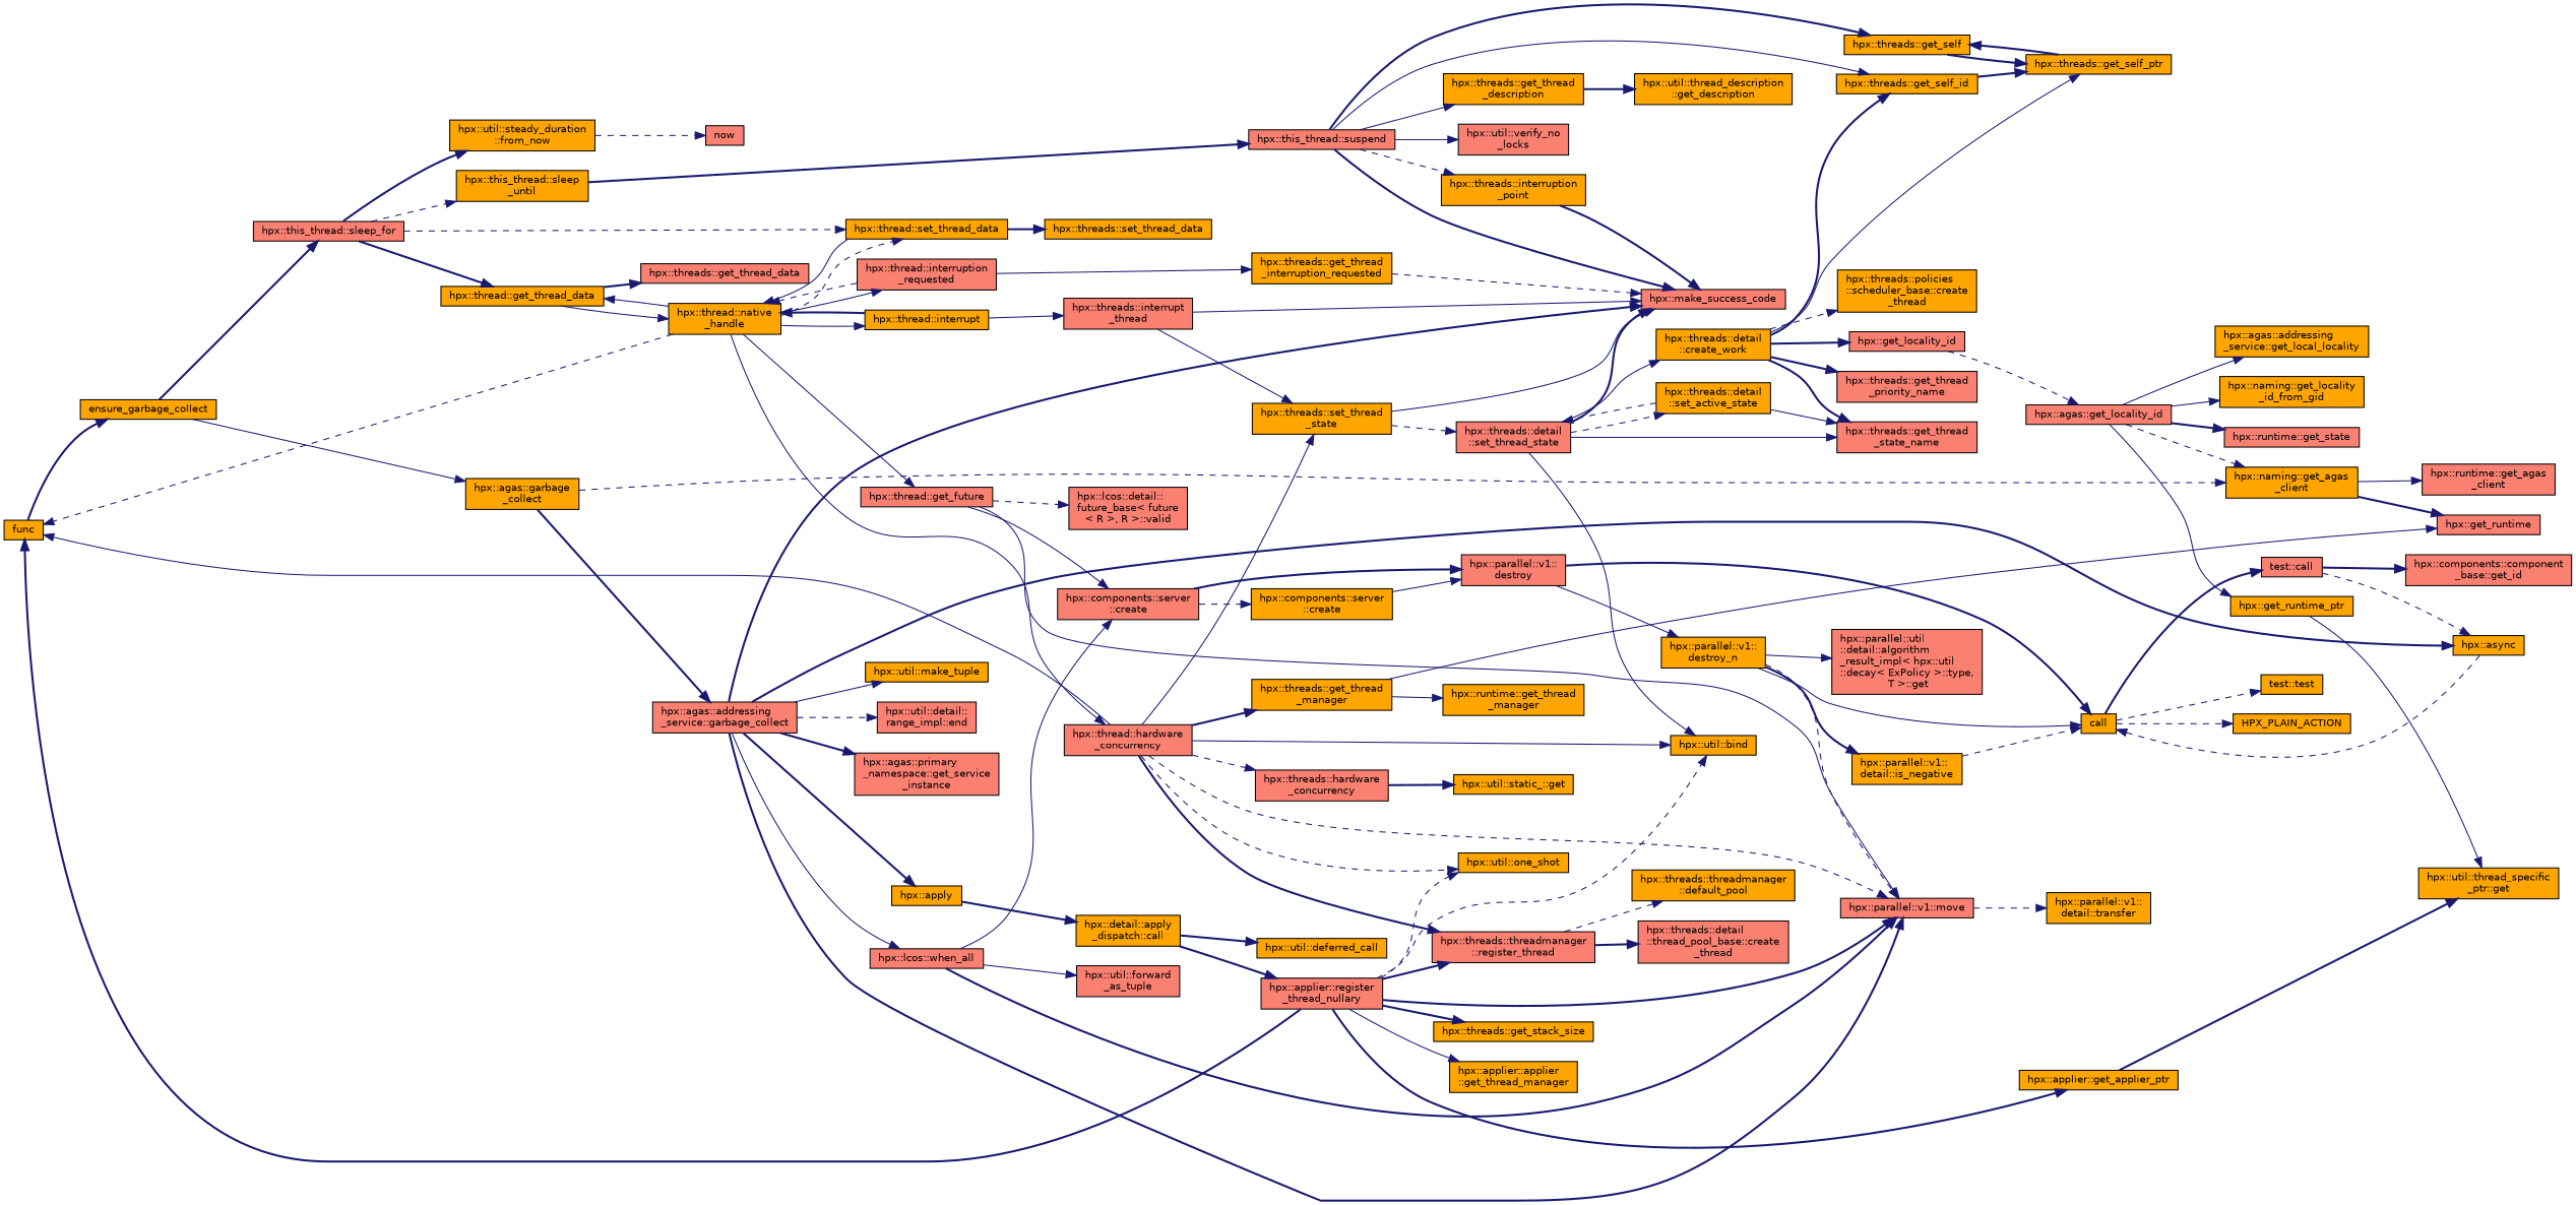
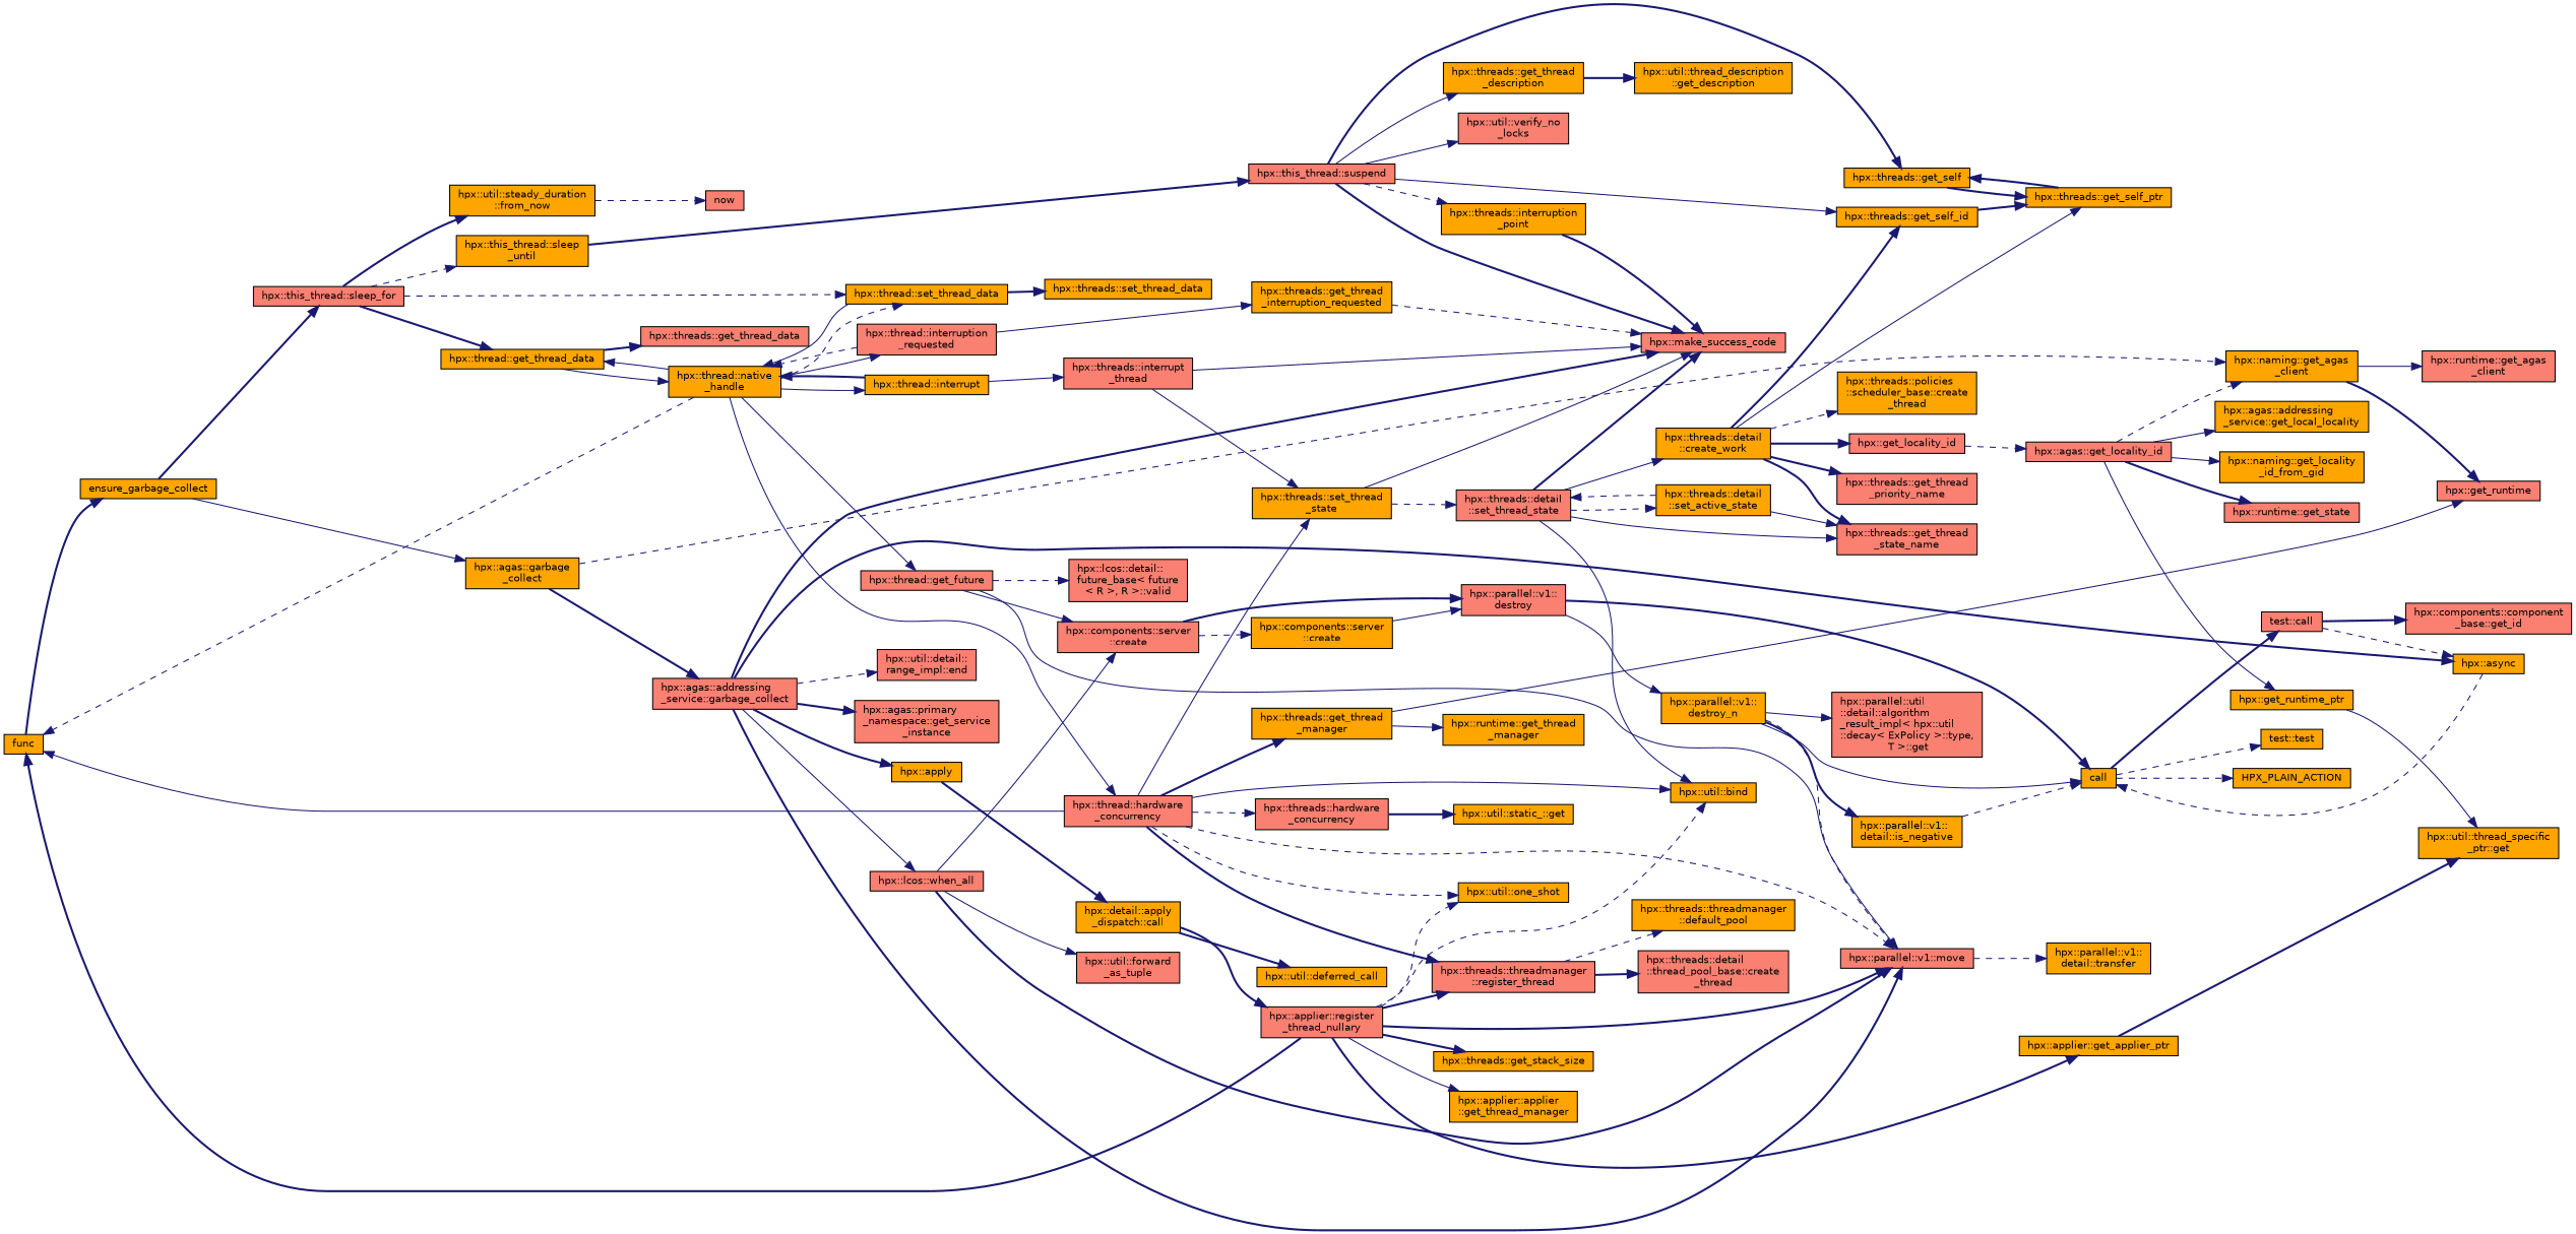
  digraph {
    rankdir=LR
    node [color=black fillcolor=orange fontname=Helvetica fontsize=10 shape=record style=filled]
    edge [color=midnightblue fontname=Helvetica fontsize=10 labelfontname=Helvetica labelfontsize=10 style=bold]
    n1 [fontcolor=black height=0.2 label=func width=0.4]
    n2 [height=0.2 label=ensure_garbage_collect width=0.4]
    n3 [fillcolor=salmon height=0.2 label="hpx::this_thread::sleep_for" width=0.4]
    n4 [height=0.2 label="hpx::agas::garbage\l_collect" width=0.4]
    n5 [height=0.2 label="hpx::this_thread::sleep\l_until" width=0.4]
    n6 [height=0.2 label="hpx::util::steady_duration\l::from_now" width=0.4]
    n7 [height=0.2 label="hpx::thread::get_thread_data" width=0.4]
    n8 [height=0.2 label="hpx::thread::set_thread_data" width=0.4]
    n9 [height=0.2 label="hpx::naming::get_agas\l_client" width=0.4]
    n10 [fillcolor=salmon height=0.2 label="hpx::agas::addressing\l_service::garbage_collect" width=0.4]
    n11 [fillcolor=salmon height=0.2 label="hpx::this_thread::suspend" width=0.4]
    n12 [fillcolor=salmon height=0.2 label=now width=0.4]
    n13 [fillcolor=salmon height=0.2 label="hpx::threads::get_thread_data" width=0.4]
    n14 [height=0.2 label="hpx::thread::native\l_handle" width=0.4]
    n15 [height=0.2 label="hpx::threads::set_thread_data" width=0.4]
    n16 [height=0.2 label="hpx::threads::get_self" width=0.4]
    n17 [height=0.2 label="hpx::threads::get_self_id" width=0.4]
    n18 [height=0.2 label="hpx::threads::interruption\l_point" width=0.4]
    n19 [fillcolor=salmon height=0.2 label="hpx::make_success_code" width=0.4]
    n20 [fillcolor=salmon height=0.2 label="hpx::util::verify_no\l_locks" width=0.4]
    n21 [height=0.2 label="hpx::threads::get_thread\l_description" width=0.4]
    n22 [height=0.2 label="hpx::threads::get_self_ptr" width=0.4]
    n23 [height=0.2 label="hpx::util::thread_description\l::get_description" width=0.4]
    n24 [fillcolor=salmon height=0.2 label="hpx::thread::hardware\l_concurrency" width=0.4]
    n25 [height=0.2 label="hpx::thread::interrupt" width=0.4]
    n26 [fillcolor=salmon height=0.2 label="hpx::thread::interruption\l_requested" width=0.4]
    n27 [fillcolor=salmon height=0.2 label="hpx::thread::get_future" width=0.4]
    n28 [fillcolor=salmon height=0.2 label="hpx::threads::hardware\l_concurrency" width=0.4]
    n29 [height=0.2 label="hpx::util::bind" width=0.4]
    n30 [height=0.2 label="hpx::util::one_shot" width=0.4]
    n31 [fillcolor=salmon height=0.2 label="hpx::parallel::v1::move" width=0.4]
    n32 [height=0.2 label="hpx::threads::get_thread\l_manager" width=0.4]
    n33 [fillcolor=salmon height=0.2 label="hpx::threads::threadmanager\l::register_thread" width=0.4]
    n34 [height=0.2 label="hpx::threads::set_thread\l_state" width=0.4]
    n35 [fillcolor=salmon height=0.2 label="hpx::threads::interrupt\l_thread" width=0.4]
    n36 [height=0.2 label="hpx::threads::get_thread\l_interruption_requested" width=0.4]
    n37 [fillcolor=salmon height=0.2 label="hpx::lcos::detail::\lfuture_base\< future\l\< R \>, R \>::valid" width=0.4]
    n38 [fillcolor=salmon height=0.2 label="hpx::components::server\l::create" width=0.4]
    n39 [height=0.2 label="hpx::util::static_::get" width=0.4]
    n40 [height=0.2 label="hpx::parallel::v1::\ldetail::transfer" width=0.4]
    n41 [fillcolor=salmon height=0.2 label="hpx::get_runtime" width=0.4]
    n42 [height=0.2 label="hpx::runtime::get_thread\l_manager" width=0.4]
    n43 [height=0.2 label="hpx::threads::threadmanager\l::default_pool" width=0.4]
    n44 [fillcolor=salmon height=0.2 label="hpx::threads::detail\l::thread_pool_base::create\l_thread" width=0.4]
    n45 [fillcolor=salmon height=0.2 label="hpx::threads::detail\l::set_thread_state" width=0.4]
    n46 [fillcolor=salmon height=0.2 label="hpx::threads::get_thread\l_state_name" width=0.4]
    n47 [height=0.2 label="hpx::threads::detail\l::set_active_state" width=0.4]
    n48 [height=0.2 label="hpx::threads::detail\l::create_work" width=0.4]
    n49 [fillcolor=salmon height=0.2 label="hpx::threads::get_thread\l_priority_name" width=0.4]
    n50 [fillcolor=salmon height=0.2 label="hpx::get_locality_id" width=0.4]
    n51 [height=0.2 label="hpx::threads::policies\l::scheduler_base::create\l_thread" width=0.4]
    n52 [fillcolor=salmon height=0.2 label="hpx::agas::get_locality_id" width=0.4]
    n53 [height=0.2 label="hpx::get_runtime_ptr" width=0.4]
    n54 [fillcolor=salmon height=0.2 label="hpx::runtime::get_state" width=0.4]
    n55 [height=0.2 label="hpx::agas::addressing\l_service::get_local_locality" width=0.4]
    n56 [height=0.2 label="hpx::naming::get_locality\l_id_from_gid" width=0.4]
    n57 [height=0.2 label="hpx::util::thread_specific\l_ptr::get" width=0.4]
    n58 [fillcolor=salmon height=0.2 label="hpx::runtime::get_agas\l_client" width=0.4]
    n59 [height=0.2 label="hpx::components::server\l::create" width=0.4]
    n60 [fillcolor=salmon height=0.2 label="hpx::parallel::v1::\ldestroy" width=0.4]
    n61 [height=0.2 label=call width=0.4]
    n62 [height=0.2 label="hpx::parallel::v1::\ldestroy_n" width=0.4]
    n63 [height=0.2 label="test::test" width=0.4]
    n64 [height=0.2 label=HPX_PLAIN_ACTION width=0.4]
    n65 [fillcolor=salmon height=0.2 label="test::call" width=0.4]
    n66 [height=0.2 label="hpx::parallel::v1::\ldetail::is_negative" width=0.4]
    n67 [fillcolor=salmon height=0.2 label="hpx::parallel::util\l::detail::algorithm\l_result_impl\< hpx::util\l::decay\< ExPolicy \>::type,\l T \>::get" width=0.4]
    n68 [height=0.2 label="hpx::async" width=0.4]
    n69 [fillcolor=salmon height=0.2 label="hpx::components::component\l_base::get_id" width=0.4]
    n70 [fillcolor=salmon height=0.2 label="hpx::agas::primary\l_namespace::get_service\l_instance" width=0.4]
-   n71 [height=0.2 label="hpx::util::make_tuple" width=0.4]
    n72 [fillcolor=salmon height=0.2 label="hpx::util::detail::\lrange_impl::end" width=0.4]
    n73 [height=0.2 label="hpx::apply" width=0.4]
    n74 [fillcolor=salmon height=0.2 label="hpx::lcos::when_all" width=0.4]
    n75 [height=0.2 label="hpx::detail::apply\l_dispatch::call" width=0.4]
    n76 [fillcolor=salmon height=0.2 label="hpx::util::forward\l_as_tuple" width=0.4]
    n77 [fillcolor=salmon height=0.2 label="hpx::applier::register\l_thread_nullary" width=0.4]
    n78 [height=0.2 label="hpx::util::deferred_call" width=0.4]
    n79 [height=0.2 label="hpx::applier::get_applier_ptr" width=0.4]
    n80 [height=0.2 label="hpx::threads::get_stack_size" width=0.4]
    n81 [height=0.2 label="hpx::applier::applier\l::get_thread_manager" width=0.4]
    n1 -> n2
    n2 -> n3
    n2 -> n4 [style=solid]
    n3 -> n5 [style=dashed]
    n3 -> n6
    n3 -> n7
    n3 -> n8 [style=dashed]
    n4 -> n9 [style=dashed]
    n4 -> n10
    n5 -> n11
    n6 -> n12 [style=dashed]
    n7 -> n13
    n7 -> n14 [style=solid]
    n8 -> n14 [style=solid]
    n8 -> n15
    n9 -> n41
    n9 -> n58 [style=solid]
    n10 -> n19
    n10 -> n31
    n10 -> n68
    n10 -> n70
-   n10 -> n71 [style=solid]
    n10 -> n72 [style=dashed]
    n10 -> n73
    n10 -> n74 [style=solid]
    n11 -> n16
    n11 -> n17 [style=solid]
    n11 -> n18 [style=dashed]
    n11 -> n19
    n11 -> n20 [style=solid]
    n11 -> n21 [style=solid]
    n14 -> n1 [style=dashed]
    n14 -> n7 [style=solid]
    n14 -> n8 [style=dashed]
    n14 -> n24 [style=solid]
    n14 -> n25 [style=solid]
    n14 -> n26 [style=solid]
    n14 -> n27 [style=solid]
    n16 -> n22
    n17 -> n22
    n18 -> n19
    n21 -> n23
    n22 -> n16
    n24 -> n1 [style=solid]
    n24 -> n28 [style=dashed]
    n24 -> n29 [style=solid]
    n24 -> n30 [style=dashed]
    n24 -> n31 [style=dashed]
    n24 -> n32
    n24 -> n33
    n24 -> n34 [style=solid]
    n25 -> n14
    n25 -> n35 [style=solid]
    n26 -> n14 [style=dashed]
    n26 -> n36 [style=solid]
    n27 -> n31 [style=solid]
    n27 -> n37 [style=dashed]
    n27 -> n38 [style=solid]
    n28 -> n39
    n31 -> n40 [style=dashed]
    n32 -> n41 [style=solid]
    n32 -> n42 [style=solid]
    n33 -> n43 [style=dashed]
    n33 -> n44
    n34 -> n19 [style=solid]
    n34 -> n45 [style=dashed]
    n35 -> n19 [style=solid]
    n35 -> n34 [style=solid]
    n36 -> n19 [style=dashed]
    n38 -> n59 [style=dashed]
    n38 -> n60
    n45 -> n19
    n45 -> n29 [style=solid]
    n45 -> n46 [style=solid]
    n45 -> n47 [style=dashed]
    n45 -> n48 [style=solid]
    n47 -> n45 [style=dashed]
    n47 -> n46 [style=solid]
    n48 -> n17
    n48 -> n22 [style=solid]
    n48 -> n46
    n48 -> n49
    n48 -> n50
    n48 -> n51 [style=dashed]
    n50 -> n52 [style=dashed]
    n52 -> n9 [style=dashed]
    n52 -> n53 [style=solid]
    n52 -> n54
    n52 -> n55 [style=solid]
    n52 -> n56 [style=solid]
    n53 -> n57 [style=solid]
    n59 -> n60 [style=solid]
    n60 -> n61
    n60 -> n62 [style=solid]
    n61 -> n63 [style=dashed]
    n61 -> n64 [style=dashed]
    n61 -> n65
    n62 -> n31 [style=dashed]
    n62 -> n61 [style=solid]
    n62 -> n66
    n62 -> n67 [style=solid]
    n65 -> n68 [style=dashed]
    n65 -> n69
    n66 -> n61 [style=dashed]
    n68 -> n61 [style=dashed]
    n73 -> n75
    n74 -> n31
    n74 -> n38 [style=solid]
    n74 -> n76 [style=solid]
    n75 -> n77
    n75 -> n78
    n77 -> n1
    n77 -> n29 [style=dashed]
    n77 -> n30 [style=dashed]
    n77 -> n31
    n77 -> n33
    n77 -> n79
    n77 -> n80
    n77 -> n81 [style=solid]
    n79 -> n57
  }
